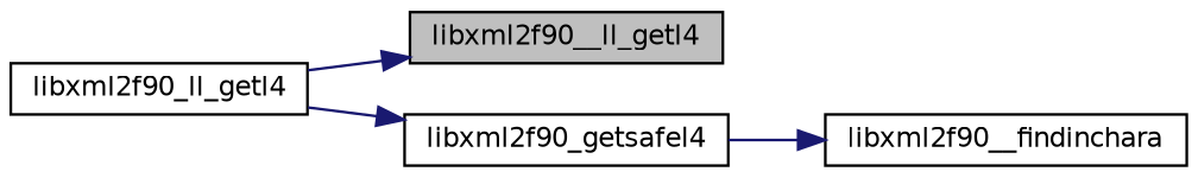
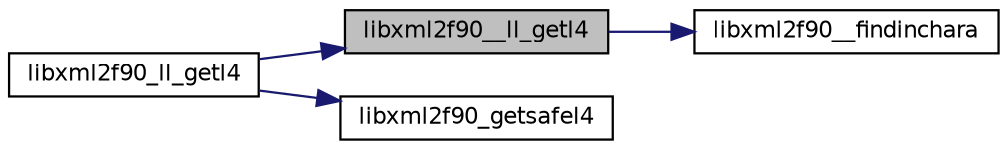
  digraph {
    rankdir=LR
    node [color=black fillcolor=white fontname=Helvetica fontsize=10 shape=record style=filled]
    edge [color=midnightblue fontname=Helvetica fontsize=10 labelfontname=Helvetica labelfontsize=10 style=solid]
    n1 [fillcolor=grey75 fontcolor=black height=0.2 label=libxml2f90__ll_getl4 width=0.4]
    n2 [height=0.2 label=libxml2f90_ll_getl4 width=0.4]
    n3 [height=0.2 label=libxml2f90_getsafel4 width=0.4]
    n4 [height=0.2 label=libxml2f90__findinchara width=0.4]
    n2 -> n1
    n2 -> n3
-   n3 -> n4
+   n1 -> n4
  }
